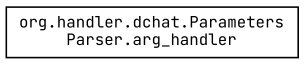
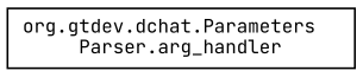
  digraph {
    rankdir=LR
    fontname="JetBrains Mono"
-   n1 [color=black fillcolor=white fontname="JetBrains Mono" fontsize=10 height=0.2 label="org.handler.dchat.Parameters\lParser.arg_handler" shape=record style=filled width=0.4]
+   n1 [color=black fillcolor=white fontname="JetBrains Mono" fontsize=10 height=0.2 label="org.gtdev.dchat.Parameters\lParser.arg_handler" shape=record style=filled width=0.4]
  }
